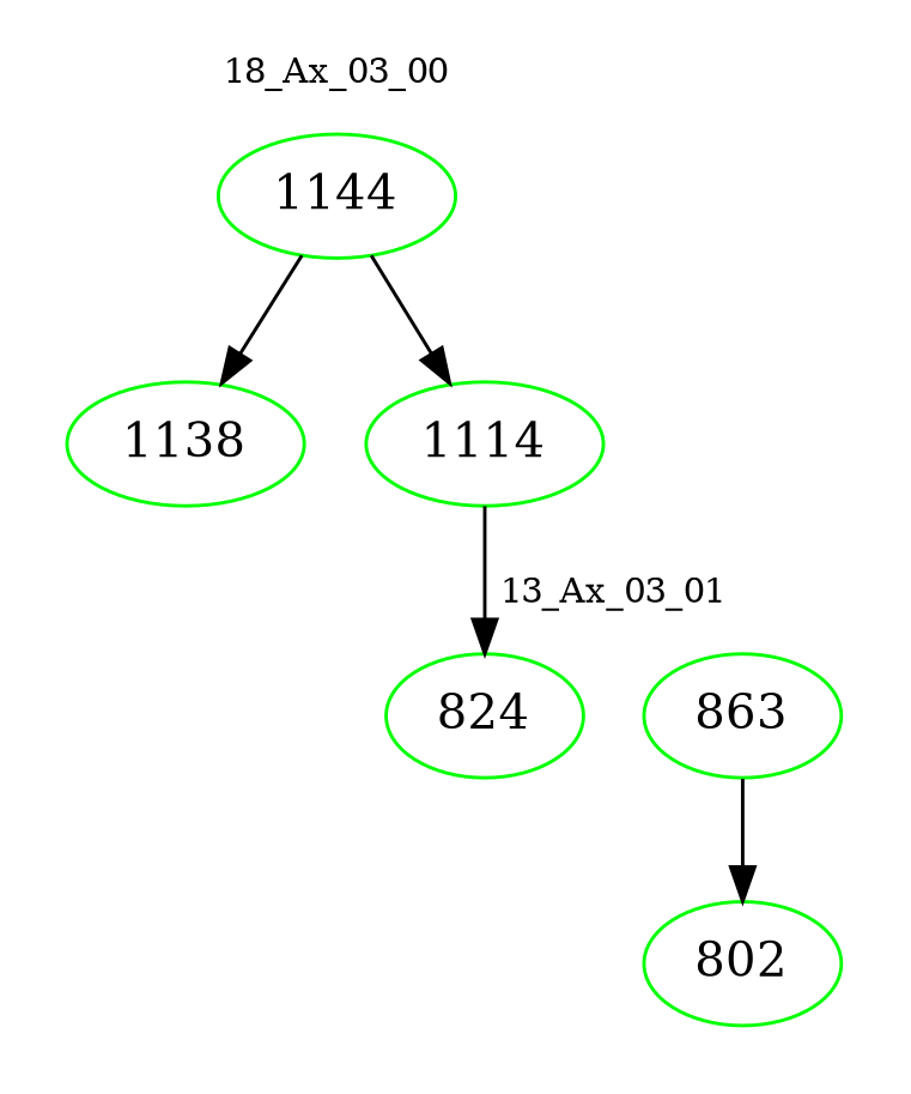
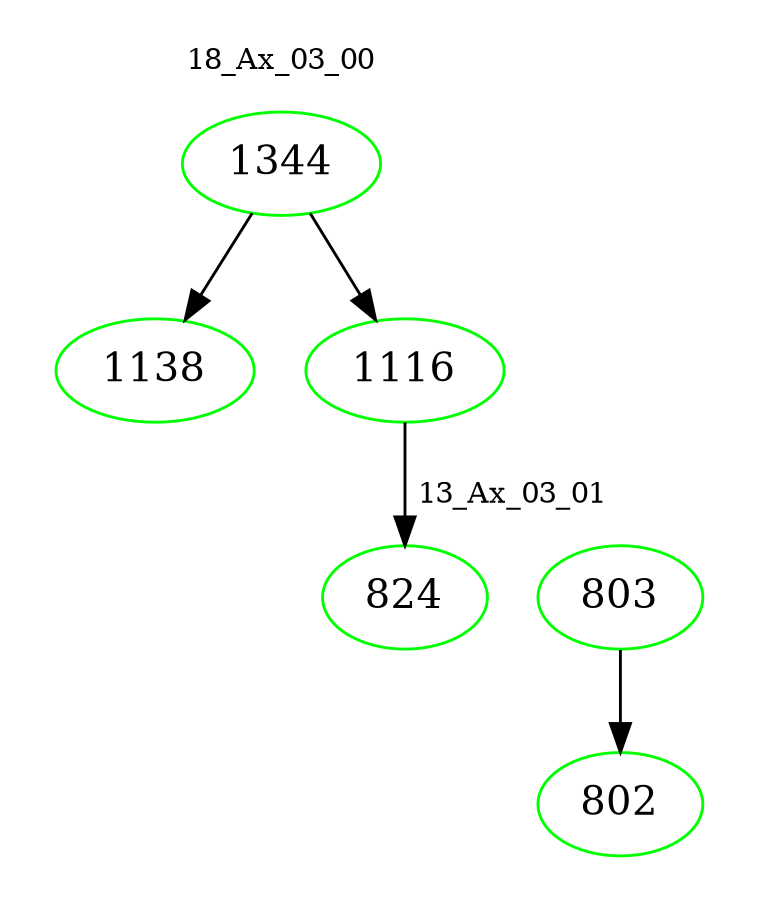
  digraph {
    node [color=green]
    edge [color=black]
-   n1 [label=1144]
+   n1 [label=1344]
    n2 [label=1138]
-   n3 [label=1114]
-   n4 [label=863]
+   n3 [label=1116]
+   n4 [label=803]
    n5 [label=802]
    n6 [label=824]
    subgraph cluster_1 {
      color=white
      fontsize=10
      label="18_Ax_03_00"
      n1
      n2
      n3
    }
    subgraph cluster_2 {
      color=white
      fontsize=10
      label="13_Ax_03_01"
      n4
      n5
      n6
    }
    n1 -> n2
    n1 -> n3
    n3 -> n6
    n4 -> n5
  }
